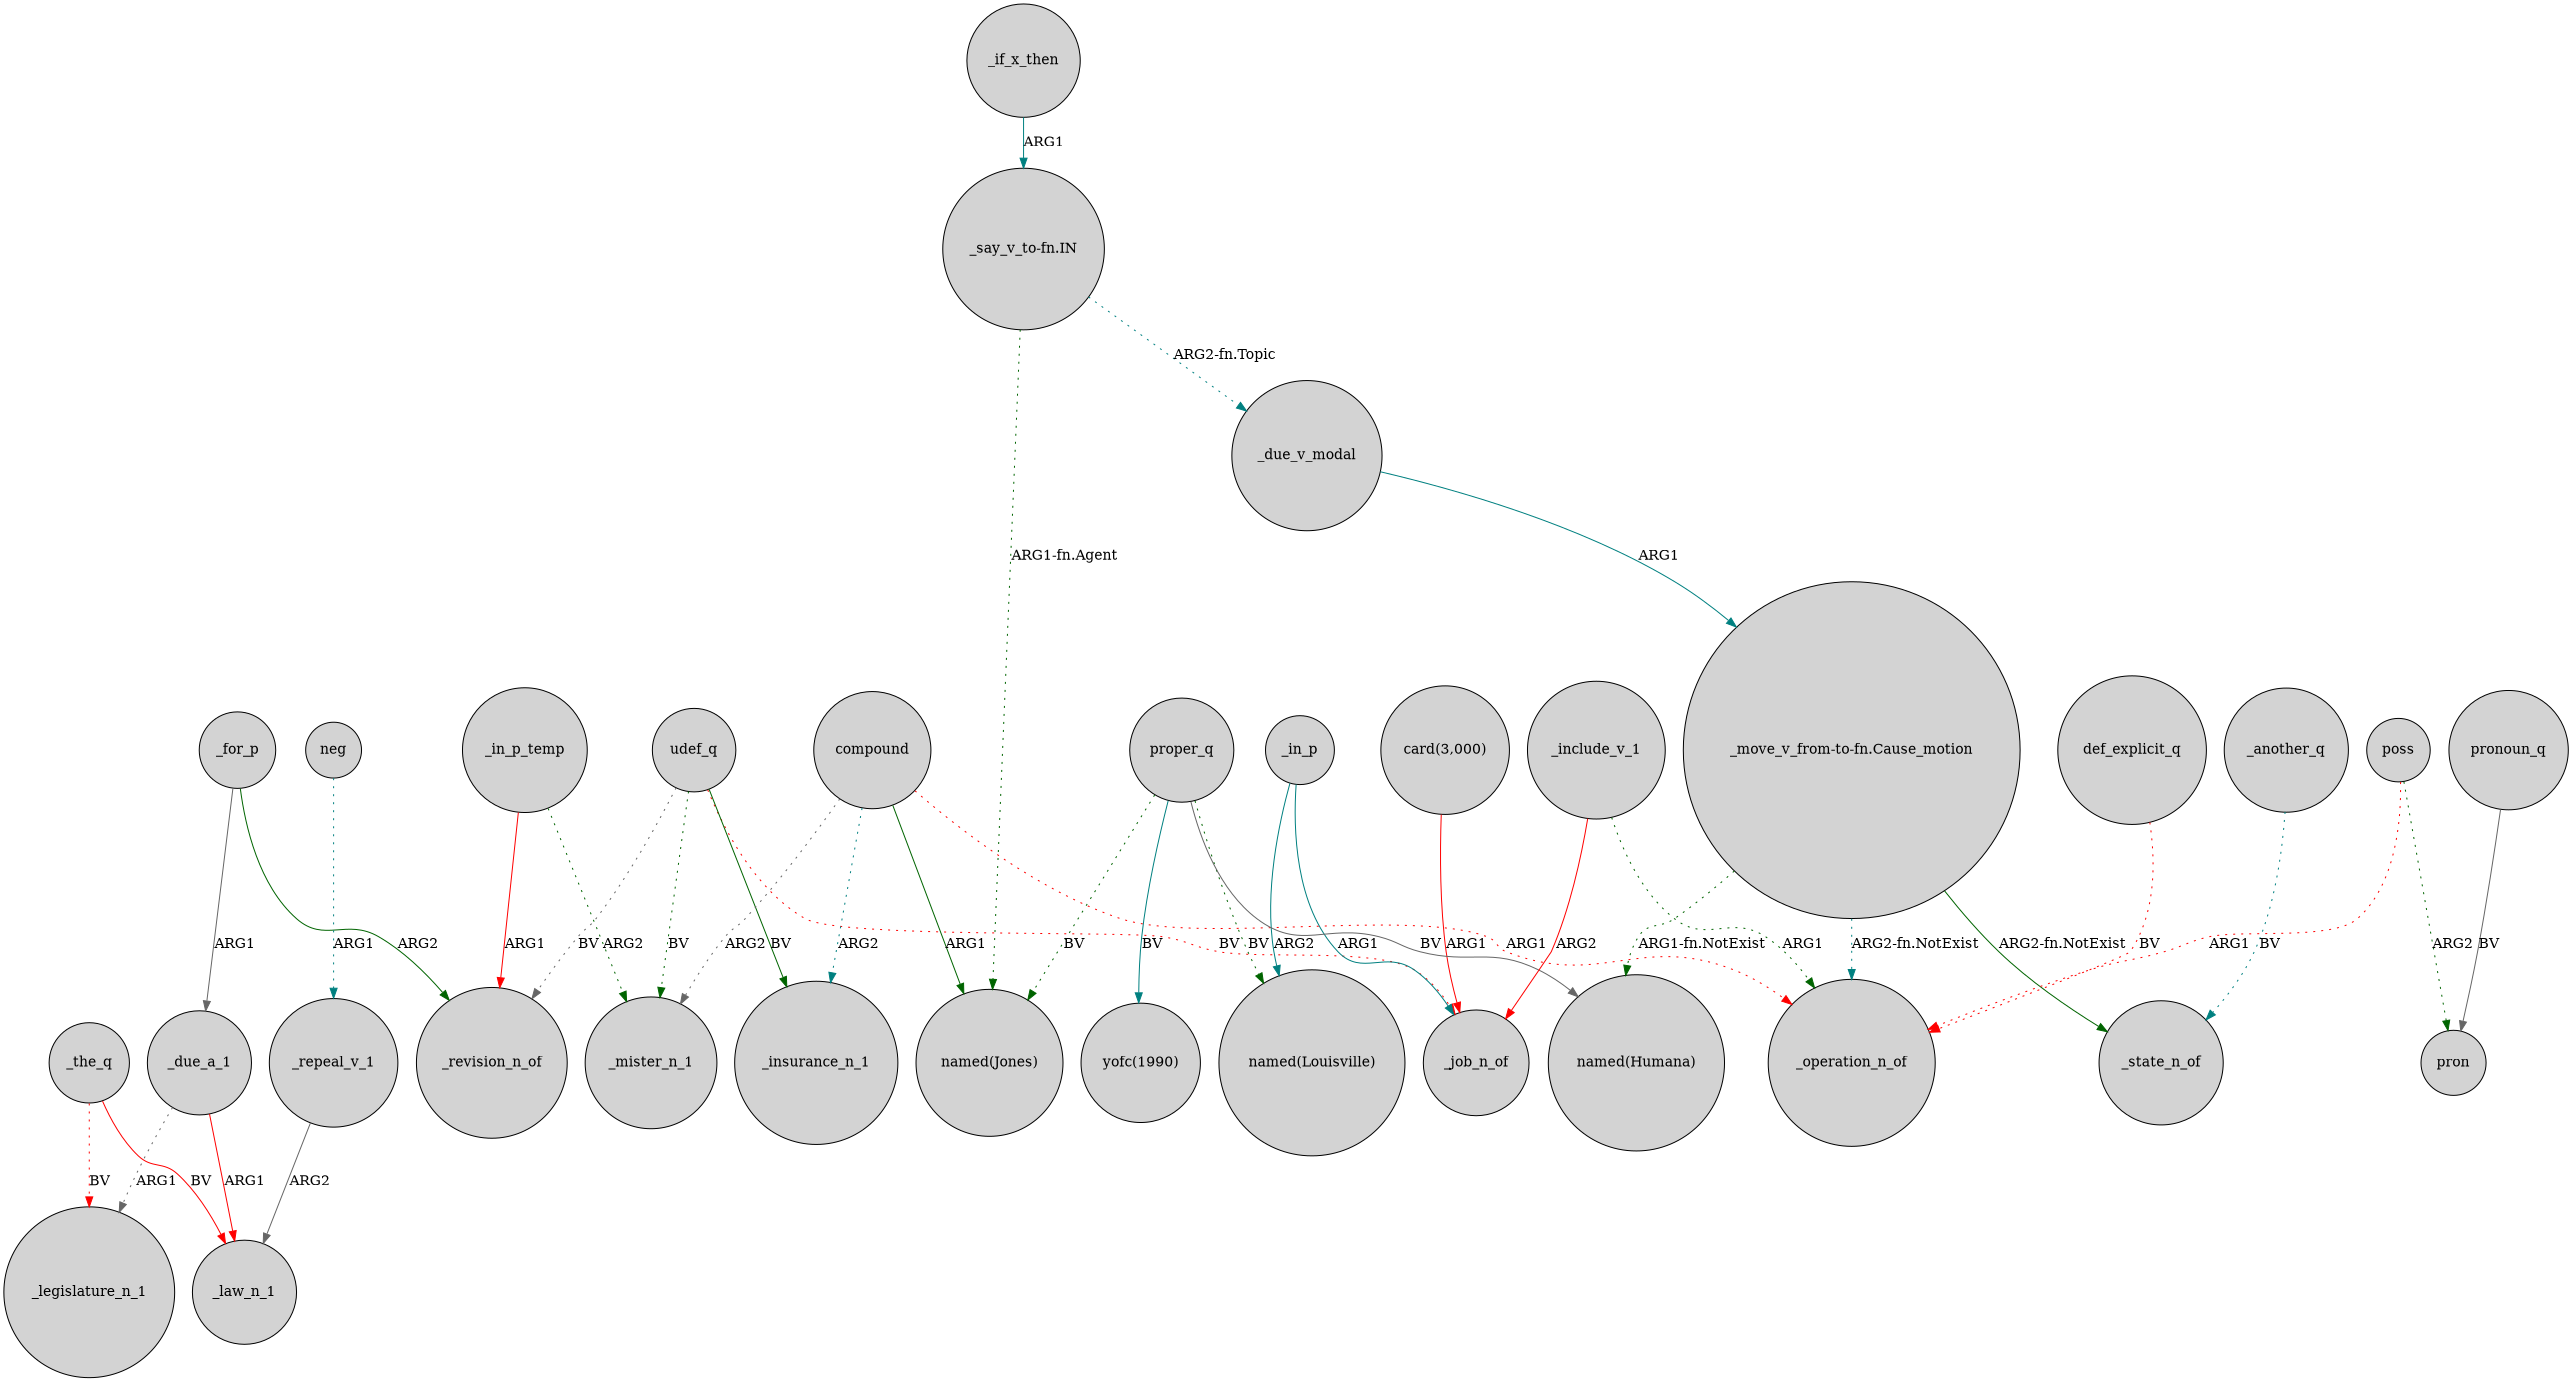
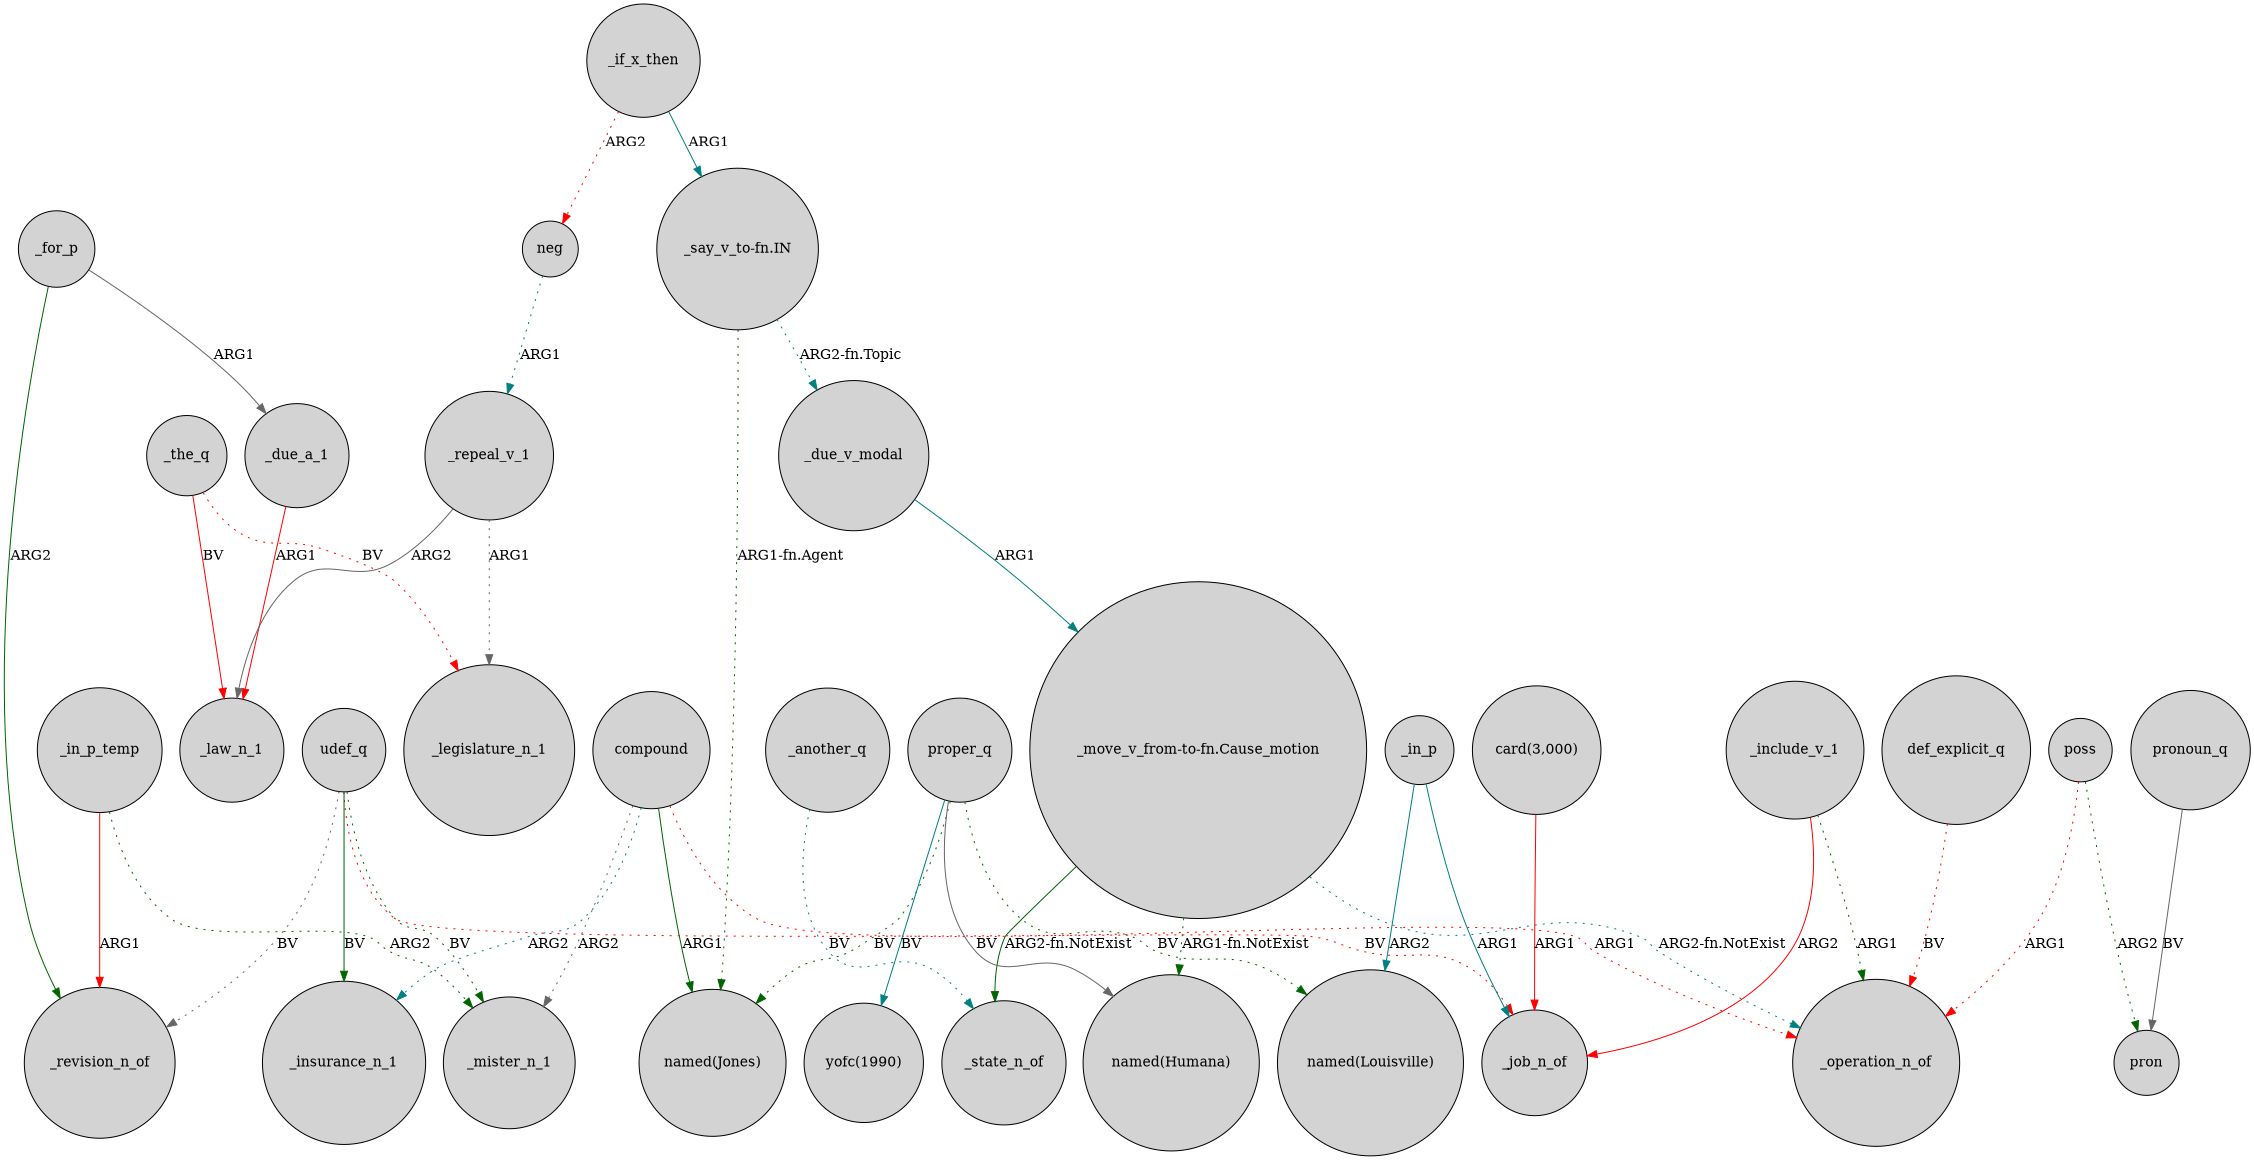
  digraph {
    node [shape=circle style=filled]
    edge [color=darkgreen style=dotted]
    udef_q
    _revision_n_of
    _job_n_of
    _insurance_n_1
    _mister_n_1
    compound
    _operation_n_of
    "named(Jones)"
    _in_p
    "named(Louisville)"
    "_move_v_from-to-fn.Cause_motion"
    "named(Humana)"
    _state_n_of
    _for_p
    _due_a_1
    _law_n_1
    poss
    pron
    "_say_v_to-fn.IN"
    n20 [label=_due_v_modal]
    _the_q
    _legislature_n_1
    "card(3,000)"
    proper_q
    "yofc(1990)"
    _in_p_temp
    _if_x_then
    neg
    _repeal_v_1
    _include_v_1
    pronoun_q
    def_explicit_q
    _another_q
    udef_q -> _revision_n_of [color=gray40 label=BV]
    udef_q -> _job_n_of [color=red label=BV]
    udef_q -> _insurance_n_1 [label=BV style=solid]
    udef_q -> _mister_n_1 [label=BV]
    compound -> _insurance_n_1 [color=teal label=ARG2]
    compound -> _mister_n_1 [color=gray40 label=ARG2]
    compound -> _operation_n_of [color=red label=ARG1]
    compound -> "named(Jones)" [label=ARG1 style=solid]
    _in_p -> _job_n_of [color=teal label=ARG1 style=solid]
    _in_p -> "named(Louisville)" [color=teal label=ARG2 style=solid]
    "_move_v_from-to-fn.Cause_motion" -> _operation_n_of [color=teal label="ARG2-fn.NotExist"]
    "_move_v_from-to-fn.Cause_motion" -> "named(Humana)" [label="ARG1-fn.NotExist"]
    "_move_v_from-to-fn.Cause_motion" -> _state_n_of [label="ARG2-fn.NotExist" style=solid]
    _for_p -> _revision_n_of [label=ARG2 style=solid]
    _for_p -> _due_a_1 [color=gray40 label=ARG1 style=solid]
    _due_a_1 -> _law_n_1 [color=red label=ARG1 style=solid]
    poss -> _operation_n_of [color=red label=ARG1]
    poss -> pron [label=ARG2]
    "_say_v_to-fn.IN" -> "named(Jones)" [label="ARG1-fn.Agent"]
    "_say_v_to-fn.IN" -> n20 [color=teal label="ARG2-fn.Topic"]
    n20 -> "_move_v_from-to-fn.Cause_motion" [color=teal label=ARG1 style=solid]
    _the_q -> _law_n_1 [color=red label=BV style=solid]
    _the_q -> _legislature_n_1 [color=red label=BV]
    "card(3,000)" -> _job_n_of [color=red label=ARG1 style=solid]
    proper_q -> "named(Jones)" [label=BV]
    proper_q -> "named(Louisville)" [label=BV]
    proper_q -> "named(Humana)" [color=gray40 label=BV style=solid]
    proper_q -> "yofc(1990)" [color=teal label=BV style=solid]
    _in_p_temp -> _revision_n_of [color=red label=ARG1 style=solid]
    _in_p_temp -> _mister_n_1 [label=ARG2]
    _if_x_then -> "_say_v_to-fn.IN" [color=teal label=ARG1 style=solid]
+   _if_x_then -> neg [color=red label=ARG2]
    neg -> _repeal_v_1 [color=teal label=ARG1]
    _repeal_v_1 -> _law_n_1 [color=gray40 label=ARG2 style=solid]
-   _due_a_1 -> _legislature_n_1 [color=gray40 label=ARG1]
+   _repeal_v_1 -> _legislature_n_1 [color=gray40 label=ARG1]
    _include_v_1 -> _job_n_of [color=red label=ARG2 style=solid]
    _include_v_1 -> _operation_n_of [label=ARG1]
    pronoun_q -> pron [color=gray40 label=BV style=solid]
    def_explicit_q -> _operation_n_of [color=red label=BV]
    _another_q -> _state_n_of [color=teal label=BV]
  }
